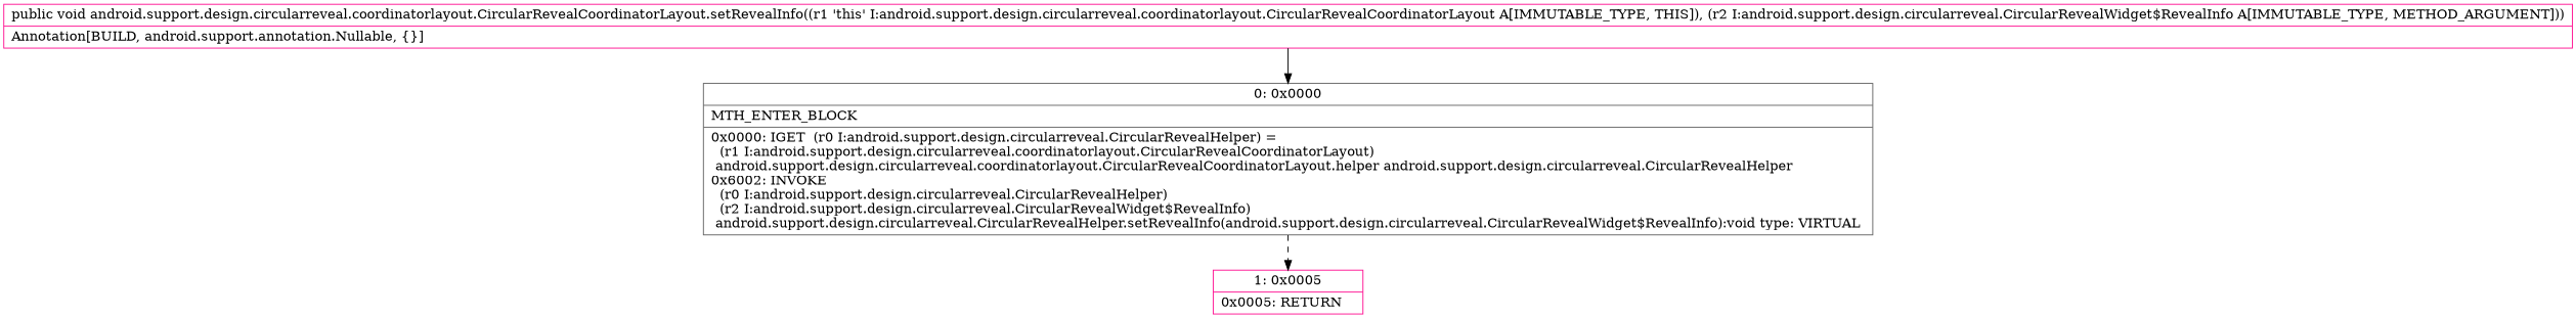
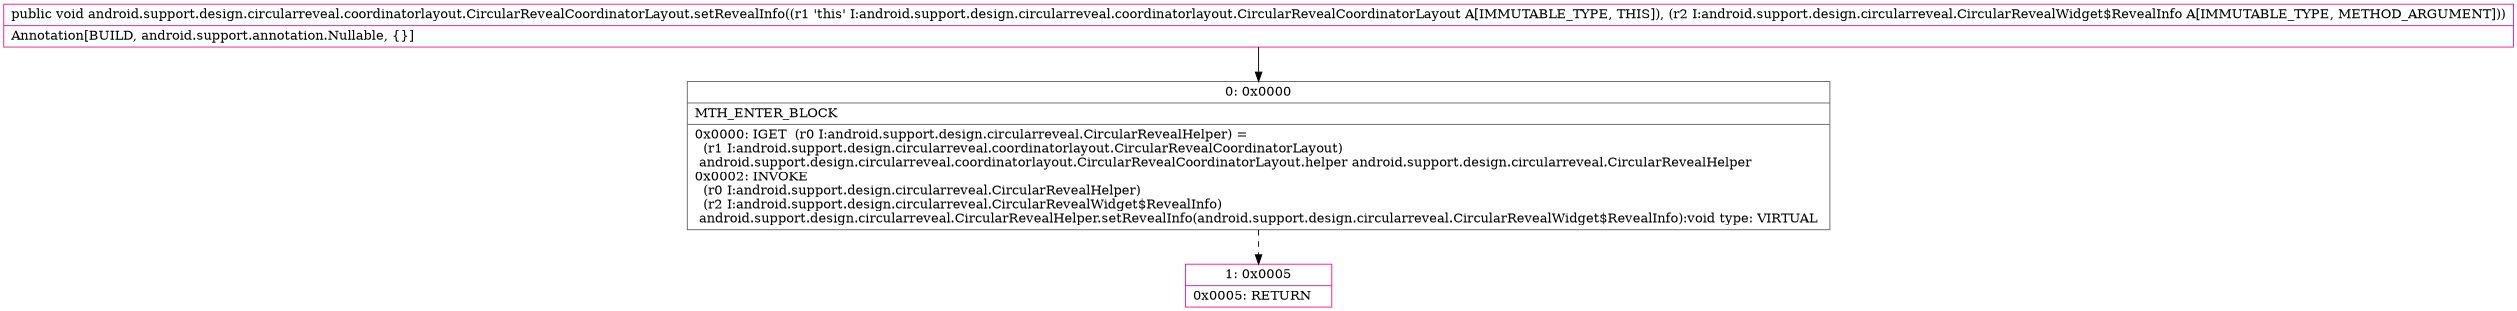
  digraph {
    node [shape=record color=deeppink]
-   n1 [label="{0\:\ 0x0000|MTH_ENTER_BLOCK\l|0x0000: IGET  (r0 I:android.support.design.circularreveal.CircularRevealHelper) = \l  (r1 I:android.support.design.circularreveal.coordinatorlayout.CircularRevealCoordinatorLayout)\l android.support.design.circularreveal.coordinatorlayout.CircularRevealCoordinatorLayout.helper android.support.design.circularreveal.CircularRevealHelper \l0x6002: INVOKE  \l  (r0 I:android.support.design.circularreveal.CircularRevealHelper)\l  (r2 I:android.support.design.circularreveal.CircularRevealWidget$RevealInfo)\l android.support.design.circularreveal.CircularRevealHelper.setRevealInfo(android.support.design.circularreveal.CircularRevealWidget$RevealInfo):void type: VIRTUAL \l}" color=gray40]
+   n1 [label="{0\:\ 0x0000|MTH_ENTER_BLOCK\l|0x0000: IGET  (r0 I:android.support.design.circularreveal.CircularRevealHelper) = \l  (r1 I:android.support.design.circularreveal.coordinatorlayout.CircularRevealCoordinatorLayout)\l android.support.design.circularreveal.coordinatorlayout.CircularRevealCoordinatorLayout.helper android.support.design.circularreveal.CircularRevealHelper \l0x0002: INVOKE  \l  (r0 I:android.support.design.circularreveal.CircularRevealHelper)\l  (r2 I:android.support.design.circularreveal.CircularRevealWidget$RevealInfo)\l android.support.design.circularreveal.CircularRevealHelper.setRevealInfo(android.support.design.circularreveal.CircularRevealWidget$RevealInfo):void type: VIRTUAL \l}" color=gray40]
    n2 [label="{1\:\ 0x0005|0x0005: RETURN   \l}"]
    n3 [label="{public void android.support.design.circularreveal.coordinatorlayout.CircularRevealCoordinatorLayout.setRevealInfo((r1 'this' I:android.support.design.circularreveal.coordinatorlayout.CircularRevealCoordinatorLayout A[IMMUTABLE_TYPE, THIS]), (r2 I:android.support.design.circularreveal.CircularRevealWidget$RevealInfo A[IMMUTABLE_TYPE, METHOD_ARGUMENT]))  | Annotation[BUILD, android.support.annotation.Nullable, \{\}]\l}"]
    n1 -> n2 [style=dashed]
    n3 -> n1 [style=solid]
  }
